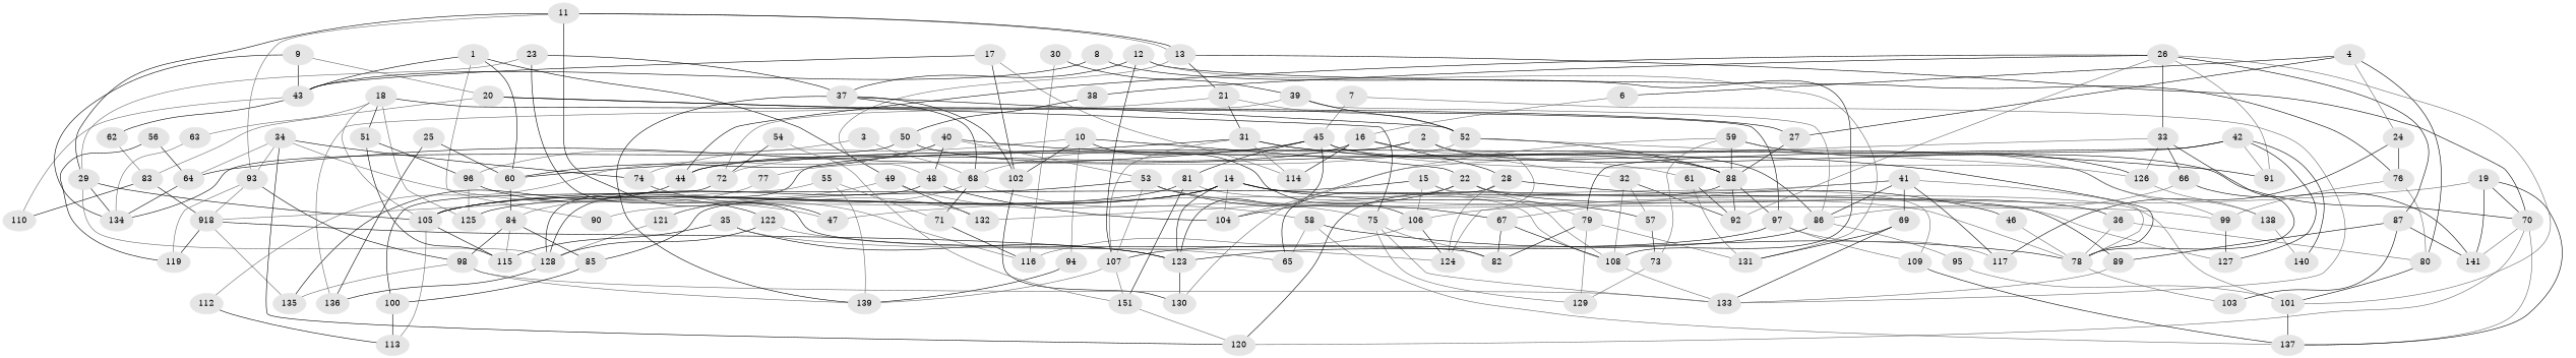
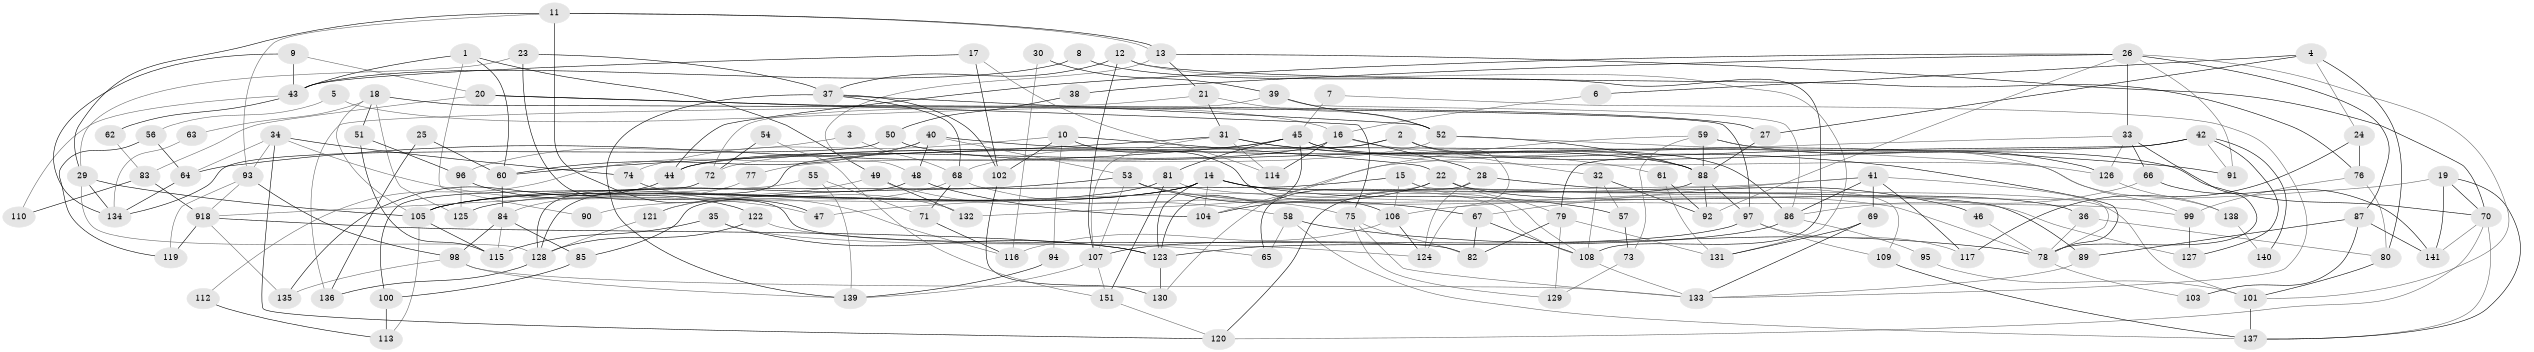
  graph {
    node [color=gray90 style=filled]
    edge [color=black]
    1
    43
    49
    60
    90
    62
    110
    132
    58
    121
    84
    2
    32
    70
    72
    124
    128
    108
    57
    92
    137
    141
    120
    100
    136
    3
    68
    96
    75
    71
    125
    122
    4
    6
    24
    27
    80
    16
    76
    117
    88
    101
+   5
    56
    28
    44
    114
    64
    119
    7
    45
    133
    123
    126
    86
    81
    8
    9
    20
    134
    83
    10
    22
    74
    94
    102
    106
    104
    36
    79
    116
    139
    130
    11
    13
    29
    47
    93
    21
    48
    105
    n82 [label=918]
    98
    12
    37
    107
    131
    52
    99
    n90 [label=151]
    31
    14
    89
    73
    115
    113
    15
    85
    109
    46
    65
    135
    97
    17
    18
    51
    63
    19
    82
    129
    61
    78
    77
    138
    23
    25
    26
    33
    38
    87
    91
    66
    50
    103
    30
    39
    34
    35
    95
    40
    53
    112
    67
    127
    41
    69
    42
    140
    54
    55
    59
    1 -- 43
    1 -- 49
    1 -- 60
    1 -- 90 [color=gray40]
    43 -- 62
    43 -- 110 [color=gray40]
    49 -- 132
    49 -- 58 [color=gray40]
    49 -- 121 [color=gray40]
    60 -- 84
    62 -- 83 [color=gray40]
    58 -- 137 [color=gray40]
    58 -- 65 [color=gray40]
    58 -- 78
    121 -- 128 [color=gray40]
    84 -- 98
    84 -- 115 [color=gray40]
    84 -- 85
    2 -- 32 [color=gray40]
    2 -- 70
    2 -- 72 [color=gray40]
    2 -- 124 [color=gray40]
    2 -- 128
    32 -- 108 [color=gray40]
    32 -- 57 [color=gray40]
    32 -- 92
    70 -- 137 [color=gray40]
    70 -- 141 [color=gray40]
    70 -- 120 [color=gray40]
    72 -- 100
    128 -- 136
    108 -- 133 [color=gray40]
    57 -- 73
    100 -- 113
    3 -- 68 [color=gray40]
    3 -- 96 [color=gray40]
    68 -- 121 [color=gray40]
    68 -- 75 [color=gray40]
    68 -- 71
    96 -- 125 [color=gray40]
    96 -- 122
    75 -- 133 [color=gray40]
    75 -- 82 [color=gray40]
    75 -- 129 [color=gray40]
    71 -- 116
    122 -- 124 [color=gray40]
    122 -- 128
    4 -- 6
    4 -- 24 [color=gray40]
    4 -- 27
    4 -- 80
    6 -- 16 [color=gray40]
    24 -- 76
    24 -- 117
    27 -- 88
    80 -- 101
    16 -- 88 [color=gray40]
    16 -- 28
    16 -- 44
    16 -- 114
    76 -- 80 [color=gray40]
    76 -- 99 [color=gray40]
    88 -- 92
    88 -- 120
    88 -- 97
    101 -- 137
+   5 -- 16 [color=gray40]
+   5 -- 56 [color=gray40]
    56 -- 64
    56 -- 119
    28 -- 124 [color=gray40]
    28 -- 46
    28 -- 65
    44 -- 135
    64 -- 134
    7 -- 45 [color=gray40]
    7 -- 133 [color=gray40]
    45 -- 68 [color=gray40]
    45 -- 64
    45 -- 123
    45 -- 126 [color=gray40]
    45 -- 86
    45 -- 81
    123 -- 130
    126 -- 138 [color=gray40]
    86 -- 123
    86 -- 95 [color=gray40]
    81 -- 105
    81 -- 99 [color=gray40]
    81 -- n90
    8 -- 43
    8 -- 108
    9 -- 43
    9 -- 20 [color=gray40]
    9 -- 134
    20 -- 75
    20 -- 27
    20 -- 83 [color=gray40]
    83 -- 110
    83 -- n82
    10 -- 22
    10 -- 74 [color=gray40]
    10 -- 94 [color=gray40]
    10 -- 102
    10 -- 106
    22 -- 132 [color=gray40]
    22 -- 101 [color=gray40]
    22 -- 104
    22 -- 36
    22 -- 79 [color=gray40]
    74 -- 132 [color=gray40]
    74 -- 116 [color=gray40]
    94 -- 139
    102 -- 130
    106 -- 124
    106 -- 116 [color=gray40]
    36 -- 80 [color=gray40]
    36 -- 78 [color=gray40]
    79 -- 131 [color=gray40]
    79 -- 82
    79 -- 129 [color=gray40]
    11 -- 13 [color=gray40]
    11 -- 13
    11 -- 29
    11 -- 47
    11 -- 93 [color=gray40]
    13 -- 70
    13 -- 21
    13 -- 48 [color=gray40]
    29 -- 128 [color=gray40]
    29 -- 134
    29 -- 105
    93 -- 119 [color=gray40]
    93 -- n82 [color=gray40]
    93 -- 98
    21 -- 136 [color=gray40]
    21 -- 52 [color=gray40]
    21 -- 31
    48 -- 128
    48 -- 104
    105 -- 115
    105 -- 113 [color=gray40]
    n82 -- 119
    n82 -- 123
    n82 -- 135 [color=gray40]
    98 -- 133 [color=gray40]
    98 -- 139 [color=gray40]
    98 -- 135 [color=gray40]
    12 -- 76
    12 -- 37
    12 -- 107
    12 -- 131 [color=gray40]
    37 -- 68
    37 -- 102
    37 -- 139
    37 -- 52
    107 -- 139 [color=gray40]
    107 -- n90 [color=gray40]
    52 -- 88
    52 -- 77 [color=gray40]
    52 -- 138 [color=gray40]
    99 -- 127
    n90 -- 120 [color=gray40]
    31 -- 60
    31 -- 114 [color=gray40]
    31 -- 107 [color=gray40]
    31 -- 61 [color=gray40]
    31 -- 78
    14 -- 90 [color=gray40]
    14 -- 108 [color=gray40]
    14 -- 57
    14 -- 125
    14 -- 123
    14 -- 104 [color=gray40]
    14 -- 105
    14 -- 89
    89 -- 133 [color=gray40]
    73 -- 129 [color=gray40]
    15 -- 108 [color=gray40]
    15 -- 106 [color=gray40]
    15 -- 85
    15 -- 109 [color=gray40]
    85 -- 100
    109 -- 137
    46 -- 78 [color=gray40]
    97 -- 117 [color=gray40]
    97 -- 107
    97 -- 109 [color=gray40]
    17 -- 43
    17 -- 114 [color=gray40]
    17 -- 102
    18 -- 125 [color=gray40]
    18 -- 105 [color=gray40]
    18 -- 97
    18 -- 51
    18 -- 63 [color=gray40]
    51 -- 96
    51 -- 115
    63 -- 134 [color=gray40]
    19 -- 70
    19 -- 137
    19 -- 141
    19 -- 106 [color=gray40]
    61 -- 92
    61 -- 131 [color=gray40]
    78 -- 103 [color=gray40]
    77 -- 84 [color=gray40]
    138 -- 140 [color=gray40]
    23 -- 29 [color=gray40]
    23 -- 37
    23 -- 82
    25 -- 60
    25 -- 136
    26 -- 92 [color=gray40]
    26 -- 101 [color=gray40]
    26 -- 44
    26 -- 33
    26 -- 38
    26 -- 87
    26 -- 91 [color=gray40]
    33 -- 126 [color=gray40]
    33 -- 104 [color=gray40]
    33 -- 78
    33 -- 66
    38 -- 50
    87 -- 141
    87 -- 89
    87 -- 103
    66 -- 141
    66 -- 86 [color=gray40]
    50 -- 88
    50 -- 134
    30 -- 116 [color=gray40]
    30 -- 39
    39 -- 72 [color=gray40]
    39 -- 86 [color=gray40]
    39 -- 52
    34 -- 120
    34 -- 64 [color=gray40]
    34 -- 74
    34 -- 47 [color=gray40]
    34 -- 93 [color=gray40]
    35 -- 123
    35 -- 115
    35 -- 65 [color=gray40]
    95 -- 101 [color=gray40]
    40 -- 60
    40 -- 48
    40 -- 91
    40 -- 53 [color=gray40]
    40 -- 112 [color=gray40]
    53 -- 105
    53 -- 107 [color=gray40]
    53 -- 78 [color=gray40]
    53 -- 67
    53 -- 127 [color=gray40]
    112 -- 113
    67 -- 108
    67 -- 82
    41 -- 117
    41 -- 86
    41 -- 47 [color=gray40]
    41 -- 78 [color=gray40]
    41 -- 67 [color=gray40]
    41 -- 69
    69 -- 133
    69 -- 131
    42 -- 44
    42 -- 79
    42 -- 91 [color=gray40]
    42 -- 127
    42 -- 140
    54 -- 72
    54 -- n90 [color=gray40]
    55 -- 71 [color=gray40]
    55 -- 139 [color=gray40]
    55 -- n82 [color=gray40]
    59 -- 88
    59 -- 126
    59 -- 130 [color=gray40]
    59 -- 99 [color=gray40]
    59 -- 73 [color=gray40]
  }
